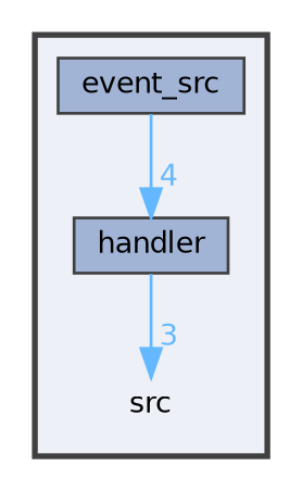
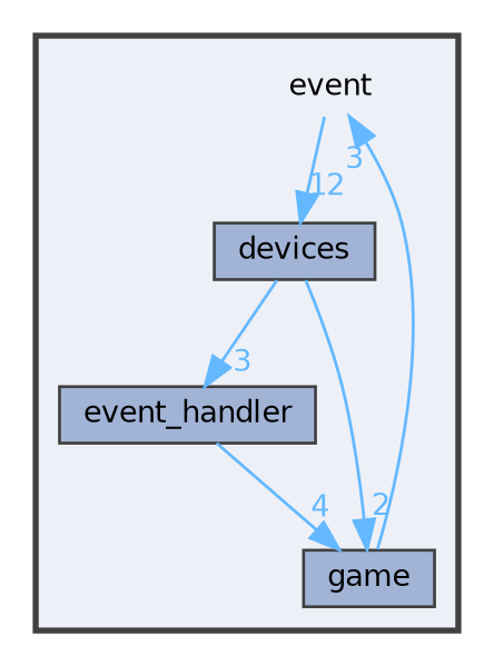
  digraph {
    compound=true
    node [fontname=Helvetica fontsize=10 shape=box color=grey25 fillcolor="#a2b4d6" style=filled]
    edge [color=steelblue1 fontcolor=steelblue1 fontname=Helvetica fontsize=10 headlabel=3 labeldistance=1.5 labelfontname=Helvetica labelfontsize=10]
-   n1 [height=0.2 label=src shape=plaintext width=0.4 color="" fillcolor="" style=""]
-   n3 [height=0.2 label=event_src width=0.4]
-   n4 [height=0.2 label=handler width=0.4]
+   n1 [height=0.2 label=event shape=plaintext width=0.4 color="" fillcolor="" style=""]
+   n2 [height=0.2 label=devices width=0.4]
+   n3 [height=0.2 label=event_handler width=0.4]
+   n4 [height=0.2 label=game width=0.4]
    subgraph cluster_1 {
      bgcolor="#edf0f7"
      fontname=Helvetica
      fontsize=10
      pencolor=grey25
      style="filled,bold"
      n1
+     n2
      n3
      n4
    }
+   n1 -> n2 [headlabel=12]
+   n2 -> n3
+   n2 -> n4 [headlabel=2]
    n3 -> n4 [headlabel=4]
    n4 -> n1
  }
